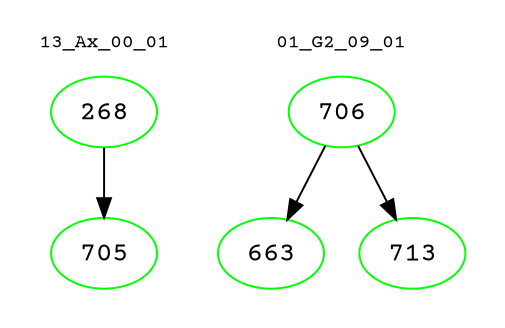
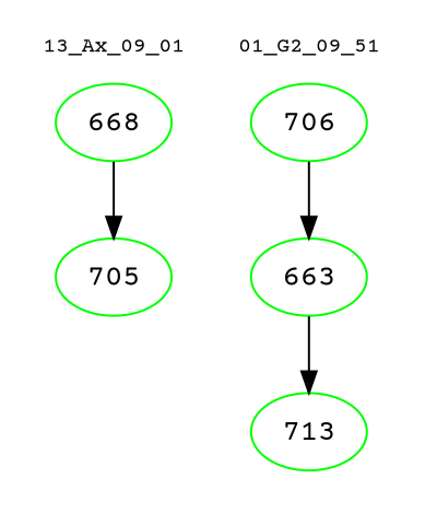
  digraph {
    fontname="Courier Prime"
    node [color=green fontname="Courier Prime"]
    edge [color=black fontname="Courier Prime"]
-   n1 [label=268]
+   n1 [label=668]
    n2 [label=705]
    n3 [label=706]
    n4 [label=663]
    n5 [label=713]
    subgraph cluster_1 {
      color=white
      fontsize=10
-     label="13_Ax_00_01"
+     label="13_Ax_09_01"
      n1
      n2
    }
    subgraph cluster_2 {
      color=white
      fontsize=10
-     label="01_G2_09_01"
+     label="01_G2_09_51"
      n3
      n4
      n5
    }
    n1 -> n2
    n3 -> n4
-   n3 -> n5
+   n4 -> n5
  }
